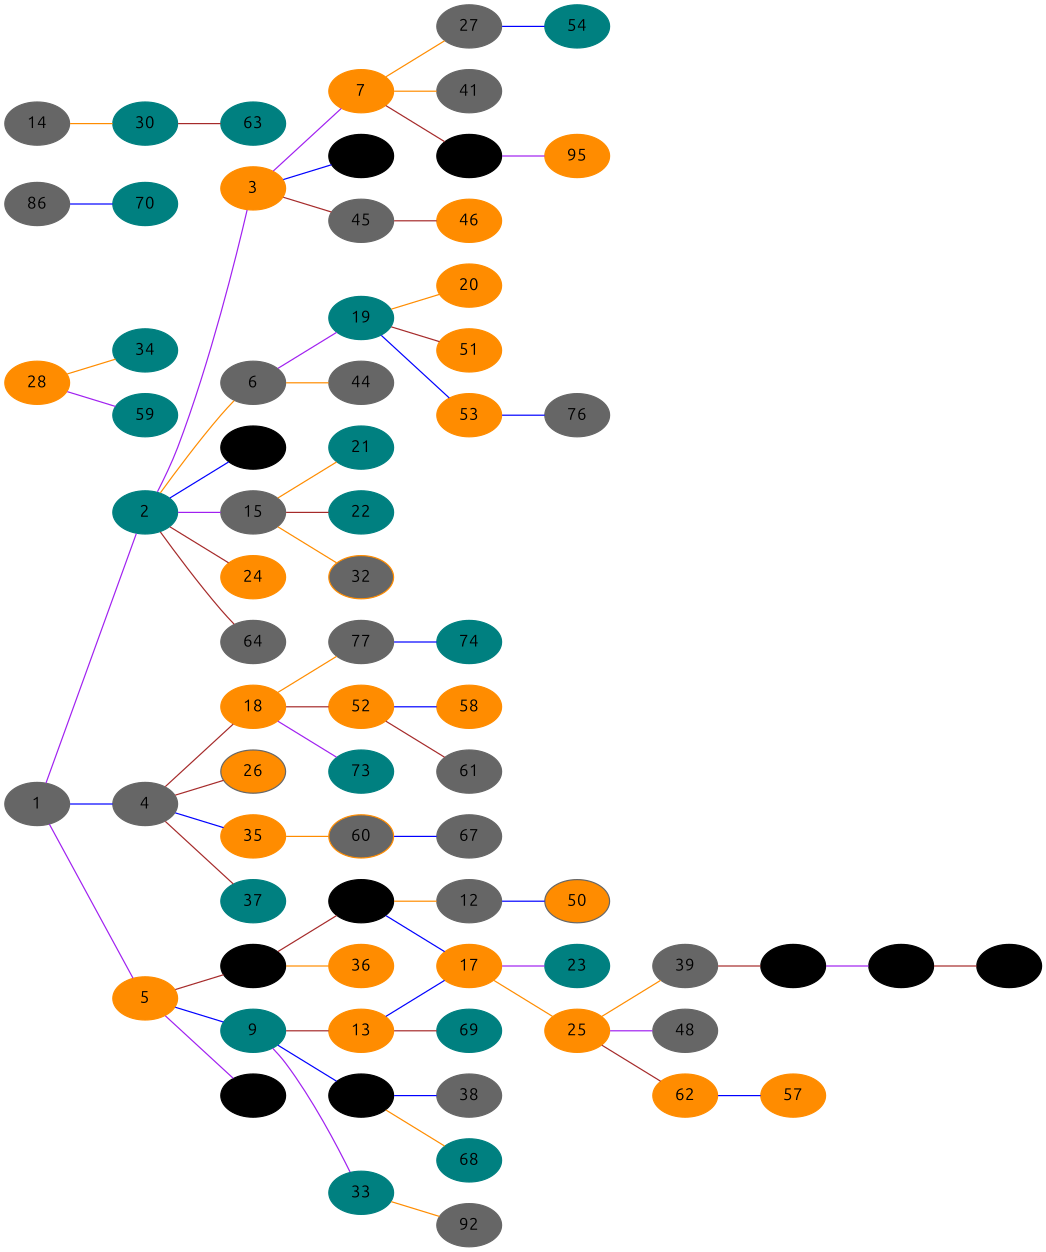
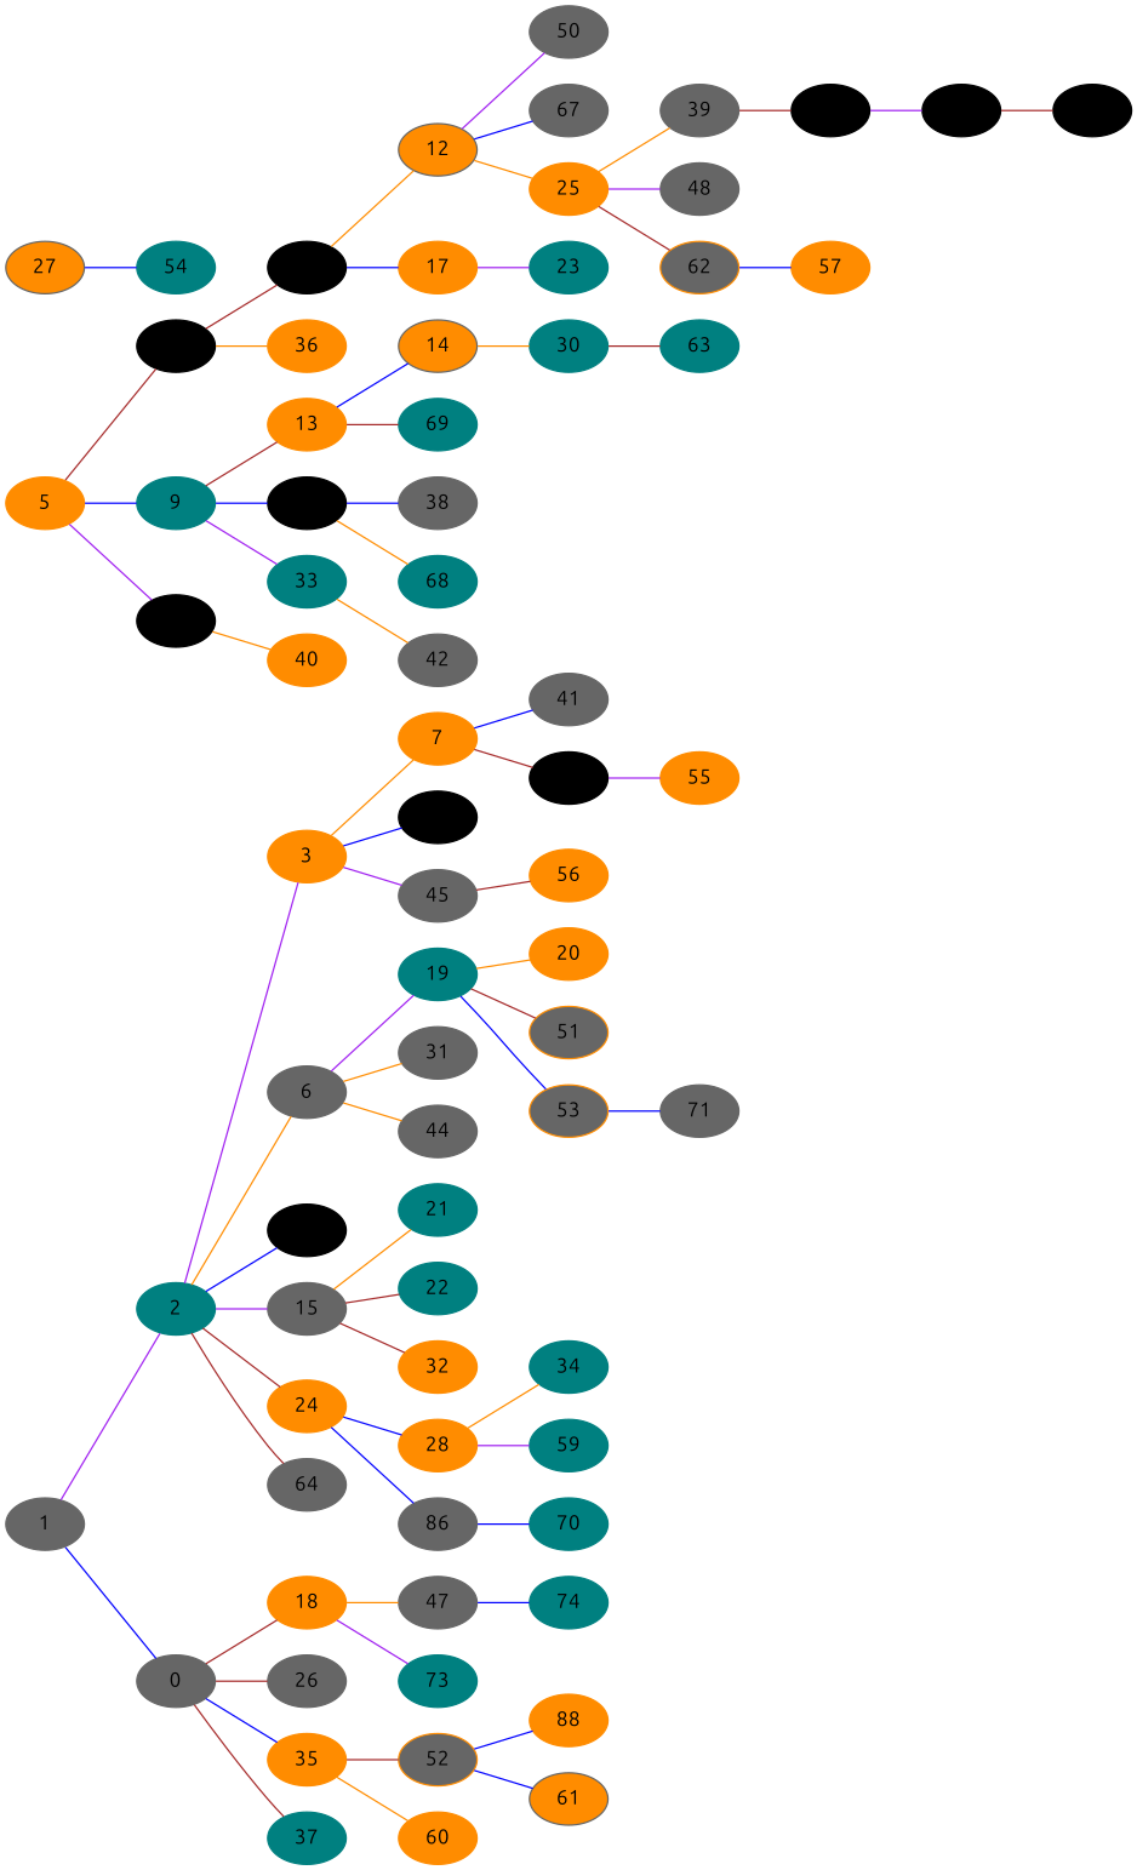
  graph {
    fontname=Ubuntu
    rankdir=LR
    node [color=gray40 fontname=Ubuntu style=filled]
    edge [color=blue fontname=Ubuntu]
    2 [color=teal]
    1
-   4
+   4 [label=0]
    5 [color=darkorange]
    3 [color=darkorange]
    6
    11 [color=black]
    15
    24 [color=darkorange]
    64
    18 [color=darkorange]
-   26 [fillcolor=darkorange]
+   26
    35 [color=darkorange]
    37 [color=teal]
    8 [color=black]
    9 [color=teal]
    29 [color=black]
    7 [color=darkorange]
    43 [color=black]
    45
    19 [color=teal]
+   31
    44
    21 [color=teal]
    22 [color=teal]
-   32 [color=darkorange fillcolor=gray40]
+   32 [color=darkorange]
    28 [color=darkorange]
    n28 [label=86]
-   27
+   27 [fillcolor=darkorange]
    41
    49 [color=black]
-   46 [color=darkorange]
-   47 [label=77]
-   52 [color=darkorange]
+   46 [color=darkorange label=56]
+   47
+   52 [color=darkorange fillcolor=gray40]
    73 [color=teal]
-   60 [color=darkorange fillcolor=gray40]
+   60 [color=darkorange]
    10 [color=black]
    36 [color=darkorange]
    13 [color=darkorange]
    16 [color=black]
    33 [color=teal]
+   40 [color=darkorange]
    20 [color=darkorange]
-   51 [color=darkorange]
-   53 [color=darkorange]
+   51 [color=darkorange fillcolor=gray40]
+   53 [color=darkorange fillcolor=gray40]
    54 [color=teal]
-   55 [color=darkorange label=95]
-   12
+   55 [color=darkorange]
+   12 [fillcolor=darkorange]
    17 [color=darkorange]
-   14
+   14 [fillcolor=darkorange]
    69 [color=teal]
    38
    68 [color=teal]
-   42 [label=92]
-   50 [fillcolor=darkorange]
+   42
+   50
    67
    23 [color=teal]
    25 [color=darkorange]
    30 [color=teal]
    63 [color=teal]
    39
    48
-   62 [color=darkorange]
+   62 [color=darkorange fillcolor=gray40]
    74 [color=teal]
-   58 [color=darkorange]
-   61
-   71 [label=76]
+   58 [color=darkorange label=88]
+   61 [fillcolor=darkorange]
+   71
    34 [color=teal]
    59 [color=teal]
    70 [color=teal]
    65 [color=black]
    57 [color=darkorange]
    66 [color=black]
    72 [color=black]
    2 -- 3 [color=purple]
    2 -- 6 [color=darkorange]
    2 -- 11
    2 -- 15 [color=purple]
    2 -- 24 [color=brown]
    2 -- 64 [color=brown]
    1 -- 2 [color=purple]
    1 -- 4
-   1 -- 5 [color=purple]
    4 -- 18 [color=brown]
    4 -- 26 [color=brown]
    4 -- 35
    4 -- 37 [color=brown]
    5 -- 8 [color=brown]
    5 -- 9
    5 -- 29 [color=purple]
-   3 -- 7 [color=purple]
+   3 -- 7 [color=darkorange]
    3 -- 43
-   3 -- 45 [color=brown]
+   3 -- 45 [color=purple]
    6 -- 19 [color=purple]
+   6 -- 31 [color=darkorange]
    6 -- 44 [color=darkorange]
    15 -- 21 [color=darkorange]
    15 -- 22 [color=brown]
-   15 -- 32 [color=darkorange]
+   15 -- 32 [color=brown]
+   24 -- 28
+   24 -- n28
    18 -- 47 [color=darkorange]
-   18 -- 52 [color=brown]
+   35 -- 52 [color=brown]
    18 -- 73 [color=purple]
    35 -- 60 [color=darkorange]
    8 -- 10 [color=brown]
    8 -- 36 [color=darkorange]
    9 -- 13 [color=brown]
    9 -- 16
    9 -- 33 [color=purple]
-   7 -- 27 [color=darkorange]
-   7 -- 41 [color=darkorange]
+   29 -- 40 [color=darkorange]
+   7 -- 41
    7 -- 49 [color=brown]
    45 -- 46 [color=brown]
    19 -- 20 [color=darkorange]
    19 -- 51 [color=brown]
    19 -- 53
    28 -- 34 [color=darkorange]
    28 -- 59 [color=purple]
    n28 -- 70
    27 -- 54
    49 -- 55 [color=purple]
    47 -- 74
    52 -- 58
-   52 -- 61 [color=brown]
+   52 -- 61
    10 -- 12 [color=darkorange]
    10 -- 17
-   13 -- 17
+   13 -- 14
    13 -- 69 [color=brown]
    16 -- 38
    16 -- 68 [color=darkorange]
    33 -- 42 [color=darkorange]
    53 -- 71
-   12 -- 50
-   60 -- 67
+   12 -- 50 [color=purple]
+   12 -- 67
    17 -- 23 [color=purple]
-   17 -- 25 [color=darkorange]
+   12 -- 25 [color=darkorange]
    14 -- 30 [color=darkorange]
    25 -- 39 [color=darkorange]
    25 -- 48 [color=purple]
    25 -- 62 [color=brown]
    30 -- 63 [color=brown]
    39 -- 65 [color=brown]
    62 -- 57
    65 -- 66 [color=purple]
    66 -- 72 [color=brown]
  }
